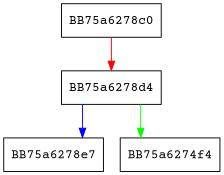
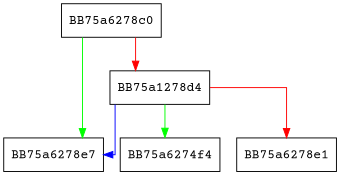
  digraph {
    fontname="Courier Prime"
    splines=ortho
    node [fontname="Courier Prime" shape=box]
    edge [color=green fontname="Courier Prime"]
    BB75a6278c0
    BB75a6278e7
-   BB75a6278d4
+   BB75a6278d4 [label=BB75a1278d4]
    n4 [label=BB75a6274f4]
+   BB75a6278e1
+   BB75a6278c0 -> BB75a6278e7
    BB75a6278c0 -> BB75a6278d4 [color=red]
    BB75a6278d4 -> BB75a6278e7 [color=blue]
    BB75a6278d4 -> n4
+   BB75a6278d4 -> BB75a6278e1 [color=red]
  }
